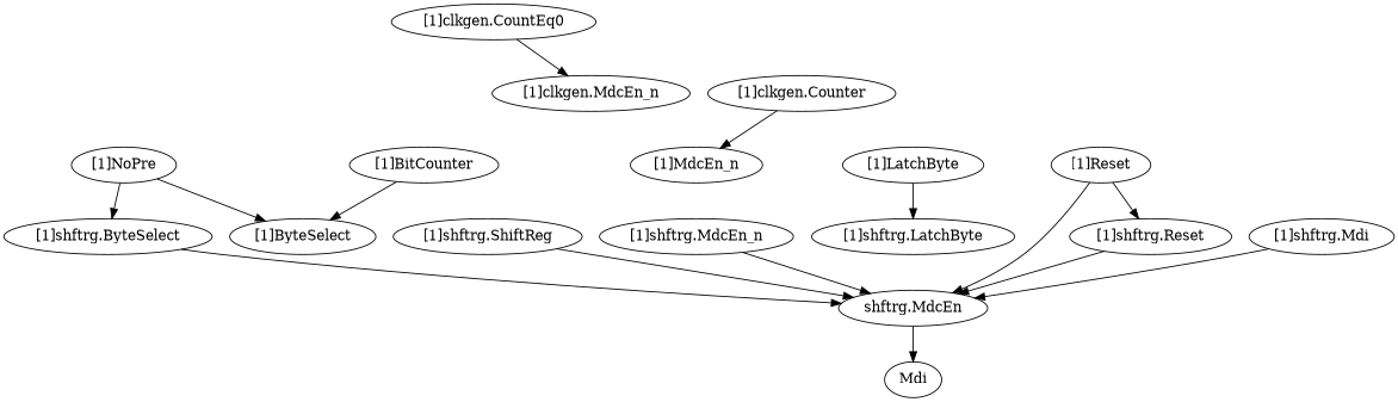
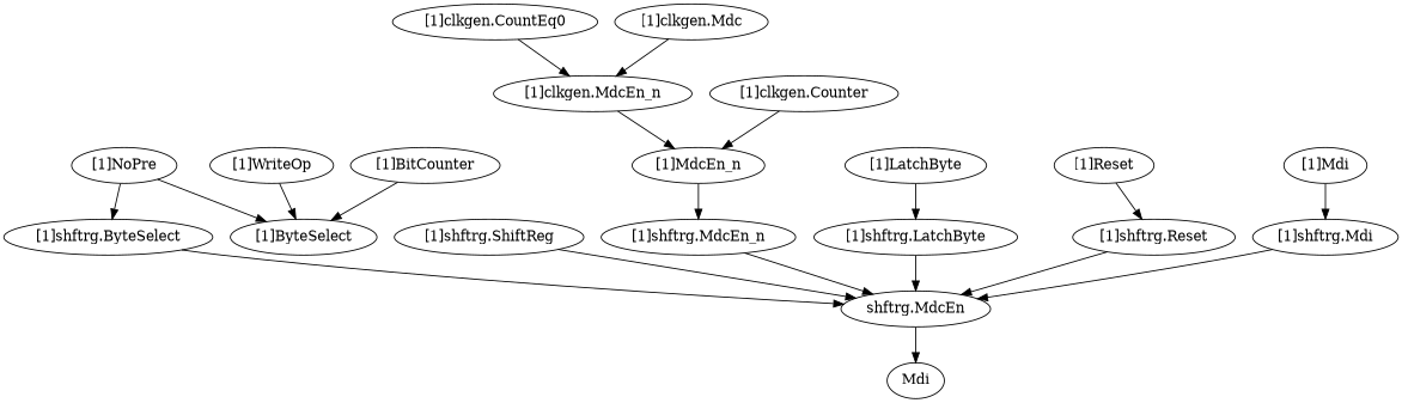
  strict digraph {
    node [complexity=1 rank=0.0]
    "[1]shftrg.Mdi" [complexity=8 importance=0.0911010780909 rank=0.0113876347614]
    n2 [complexity=0 importance=0.0411520431207 label="shftrg.MdcEn"]
    n3 [complexity=0 importance=0.0176289171414 label=Mdi]
    "[1]shftrg.ByteSelect" [importance=0.0947198952189 rank=0.0947198952189]
    "[1]ByteSelect" [importance=0.107821283951 rank=0.107821283951]
    "[1]shftrg.ShiftReg" [complexity=8 importance=0.11747043972 rank=0.014683804965]
+   "[1]WriteOp" [complexity=9 importance=0.232116169128 rank=0.0257906854587]
    "[1]MdcEn_n" [importance=0.100577962939 rank=0.100577962939]
    "[1]shftrg.MdcEn_n" [importance=0.0906505941524 rank=0.0906505941524]
    "[1]NoPre" [complexity=7 importance=0.113686006305 rank=0.0162408580436]
    "[1]clkgen.CountEq0" [complexity=4 importance=0.119677838904 rank=0.029919459726]
    "[1]clkgen.MdcEn_n" [importance=0.108703380147 rank=0.108703380147]
+   "[1]Mdi" [complexity=8 importance=0.0969658004446 rank=0.0121207250556]
+   "[1]clkgen.Mdc" [complexity=4 importance=0.118009629074 rank=0.0295024072684]
    "[1]LatchByte" [complexity=2 importance=0.154520059834 rank=0.077260029917]
    "[1]shftrg.LatchByte" [complexity=2 importance=0.1377202238 rank=0.0688601119002]
    "[1]BitCounter" [complexity=18 importance=0.442376526984 rank=0.0245764737213]
    "[1]clkgen.Counter" [complexity=6 importance=0.140116734407 rank=0.0233527890678]
    "[1]Reset" [importance=0.135225199333 rank=0.135225199333]
    "[1]shftrg.Reset" [importance=0.129360476979 rank=0.129360476979]
    "[1]shftrg.Mdi" -> n2
    n2 -> n3
    "[1]shftrg.ByteSelect" -> n2
    "[1]shftrg.ShiftReg" -> n2
+   "[1]WriteOp" -> "[1]ByteSelect"
+   "[1]MdcEn_n" -> "[1]shftrg.MdcEn_n"
    "[1]shftrg.MdcEn_n" -> n2
    "[1]NoPre" -> "[1]shftrg.ByteSelect"
    "[1]NoPre" -> "[1]ByteSelect"
    "[1]clkgen.CountEq0" -> "[1]clkgen.MdcEn_n"
+   "[1]clkgen.MdcEn_n" -> "[1]MdcEn_n"
+   "[1]Mdi" -> "[1]shftrg.Mdi"
+   "[1]clkgen.Mdc" -> "[1]clkgen.MdcEn_n"
    "[1]LatchByte" -> "[1]shftrg.LatchByte"
-   "[1]Reset" -> n2
+   "[1]shftrg.LatchByte" -> n2
    "[1]BitCounter" -> "[1]ByteSelect"
    "[1]clkgen.Counter" -> "[1]MdcEn_n"
    "[1]Reset" -> "[1]shftrg.Reset"
    "[1]shftrg.Reset" -> n2
  }
